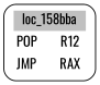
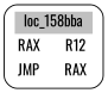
  digraph {
    fontname=Oswald
-   n1 [fontname=Oswald label=<<table border="0" cellborder="0" cellpadding="3"><tr><td align="center" colspan="2" bgcolor="grey">loc_158bba</td></tr><tr><td align="left">POP        R12</td></tr><tr><td align="left">JMP        RAX</td></tr></table>> shape=Mrecord]
+   n1 [fontname=Oswald label=<<table border="0" cellborder="0" cellpadding="3"><tr><td align="center" colspan="2" bgcolor="grey">loc_158bba</td></tr><tr><td align="left">RAX        R12</td></tr><tr><td align="left">JMP        RAX</td></tr></table>> shape=Mrecord]
  }
